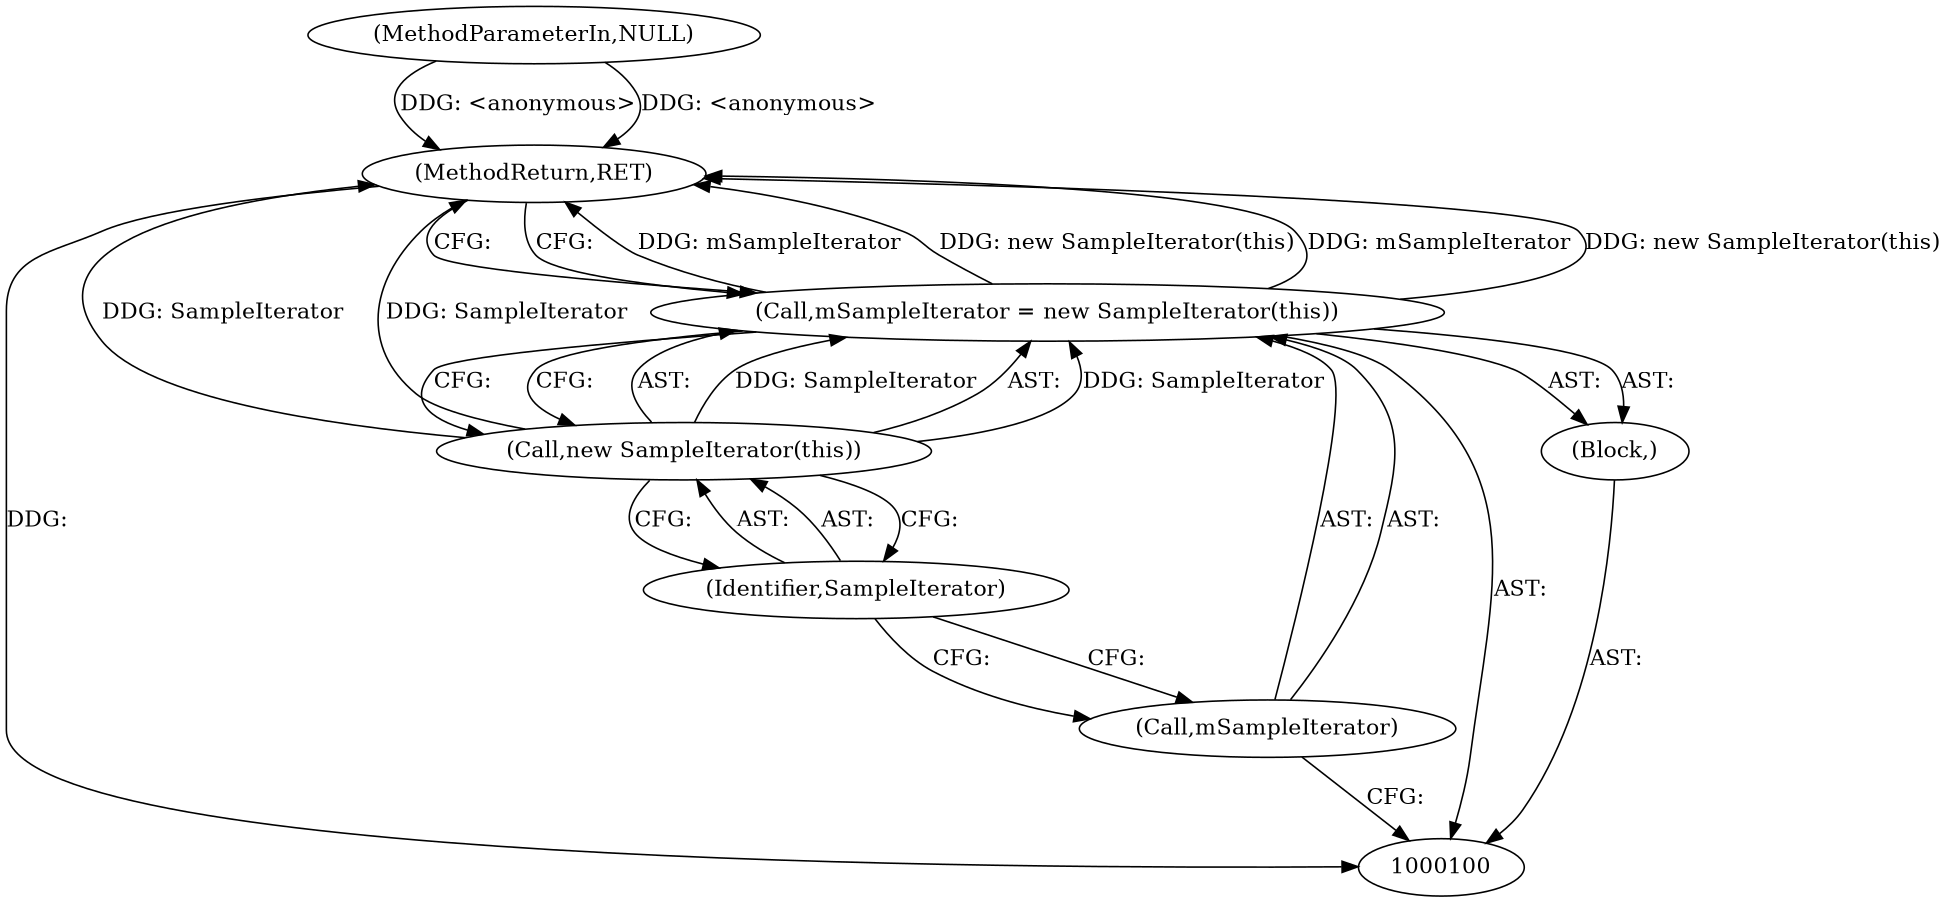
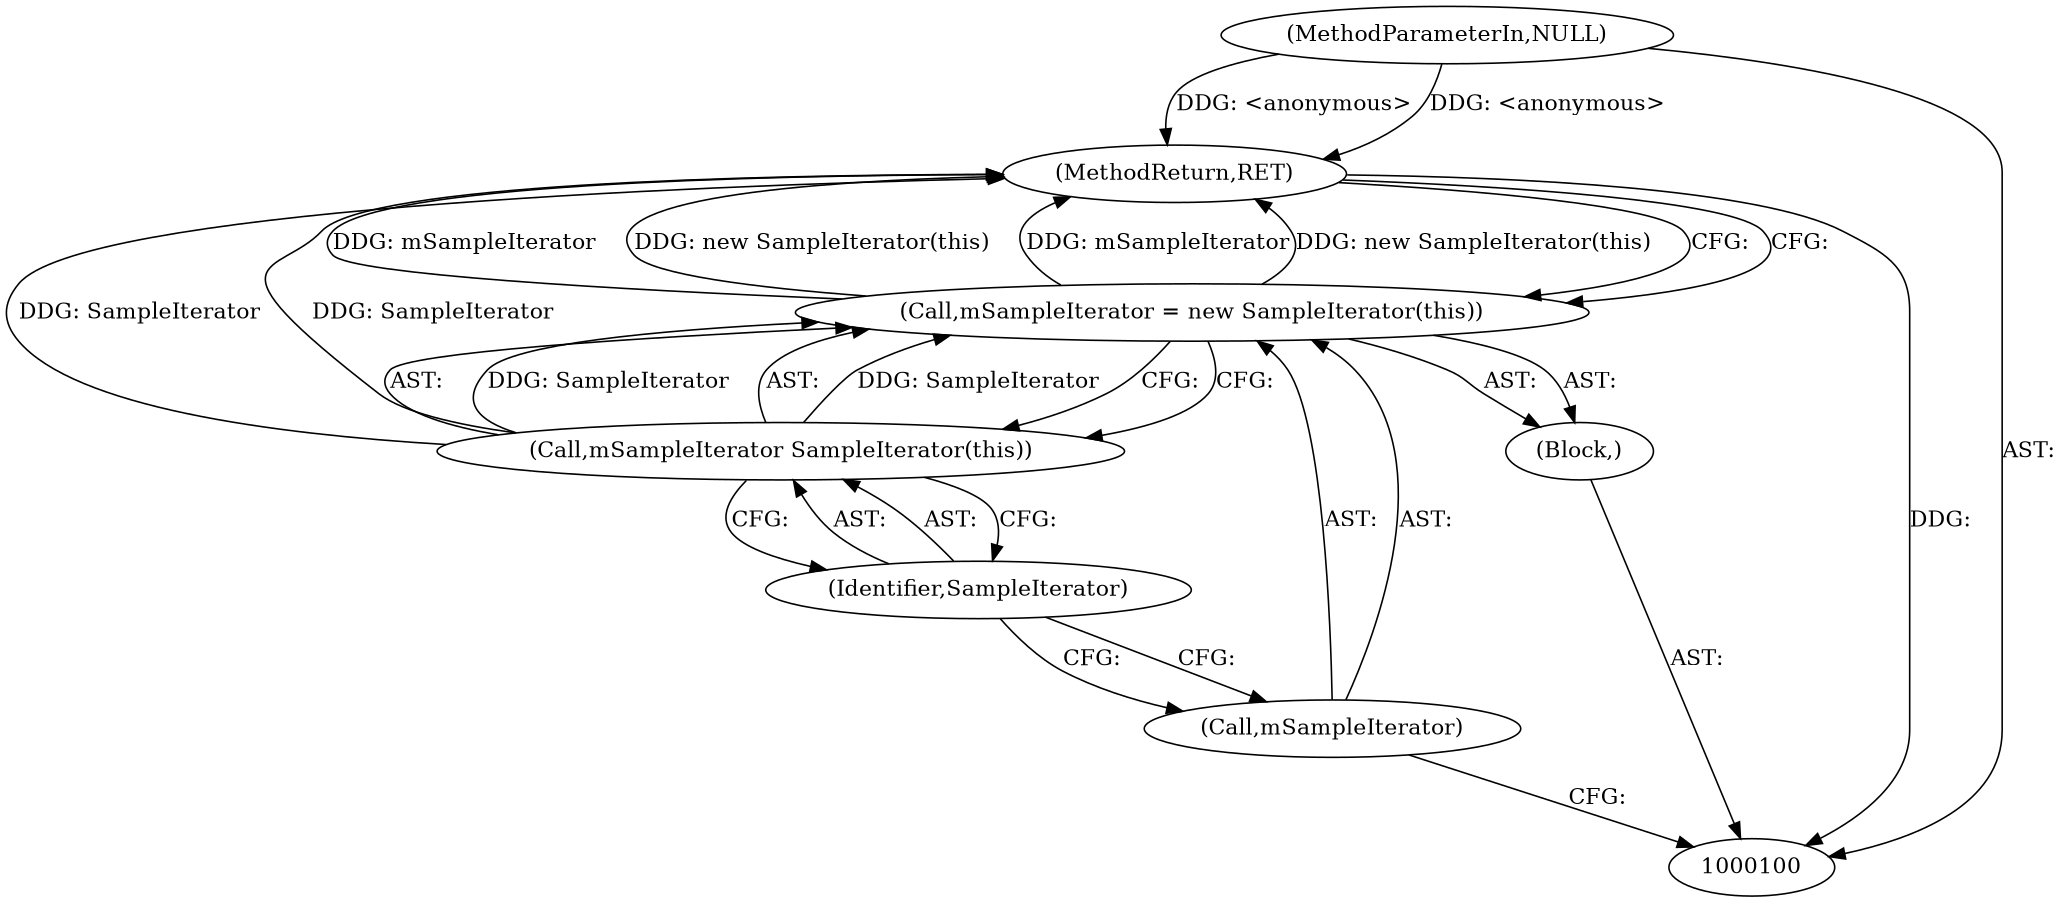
  digraph {
    n1 [label="(MethodParameterIn,NULL)"]
    n2 [label="(MethodReturn,RET)"]
    1000100
    n4 [label="(Call,mSampleIterator = new SampleIterator(this))"]
    n5 [label="(Block,)"]
-   n6 [label="(Call,new SampleIterator(this))"]
+   n6 [label="(Call,mSampleIterator SampleIterator(this))"]
    n7 [label="(Identifier,SampleIterator)"]
    n8 [label="(Call,mSampleIterator)"]
    n1 -> n2 [label="DDG: <anonymous>"]
    n1 -> n2 [label="DDG: <anonymous>"]
-   n4 -> 1000100 [label="AST: "]
+   n1 -> 1000100 [label="AST: "]
    n2 -> 1000100 [label="DDG: "]
    n2 -> n4 [label="CFG: "]
    n2 -> n4 [label="CFG: "]
    n4 -> n2 [label="DDG: mSampleIterator"]
    n4 -> n2 [label="DDG: new SampleIterator(this)"]
    n4 -> n2 [label="DDG: mSampleIterator"]
    n4 -> n2 [label="DDG: new SampleIterator(this)"]
    n4 -> n5 [label="AST: "]
    n4 -> n5 [label="AST: "]
    n4 -> n6 [label="CFG: "]
    n4 -> n6 [label="CFG: "]
    n5 -> 1000100 [label="AST: "]
    n6 -> n2 [label="DDG: SampleIterator"]
    n6 -> n2 [label="DDG: SampleIterator"]
    n6 -> n4 [label="AST: "]
    n6 -> n4 [label="DDG: SampleIterator"]
    n6 -> n4 [label="AST: "]
    n6 -> n4 [label="DDG: SampleIterator"]
    n6 -> n7 [label="CFG: "]
    n6 -> n7 [label="CFG: "]
    n7 -> n6 [label="AST: "]
    n7 -> n6 [label="AST: "]
    n7 -> n8 [label="CFG: "]
    n7 -> n8 [label="CFG: "]
    n8 -> 1000100 [label="CFG: "]
    n8 -> n4 [label="AST: "]
    n8 -> n4 [label="AST: "]
  }
